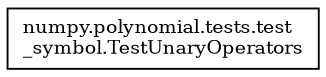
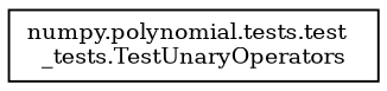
  digraph {
    rankdir=LR
    fontname="DejaVu Serif"
-   n1 [color=black fillcolor=white fontname="DejaVu Serif" fontsize=10 height=0.2 label="numpy.polynomial.tests.test\l_symbol.TestUnaryOperators" shape=record style=filled width=0.4]
+   n1 [color=black fillcolor=white fontname="DejaVu Serif" fontsize=10 height=0.2 label="numpy.polynomial.tests.test\l_tests.TestUnaryOperators" shape=record style=filled width=0.4]
  }
